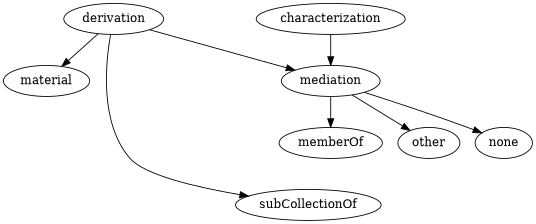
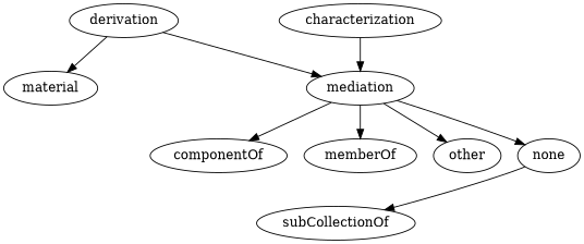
  strict digraph {
    fontname="DejaVu Serif"
    node [fontname="DejaVu Serif"]
    edge [fontname="DejaVu Serif"]
    derivation
    material
    mediation
    subCollectionOf
    none
+   componentOf
    memberOf
    other
    characterization
    derivation -> material
    derivation -> mediation
-   derivation -> subCollectionOf
+   none -> subCollectionOf
    mediation -> none
+   mediation -> componentOf
    mediation -> memberOf
    mediation -> other
    characterization -> mediation
  }
